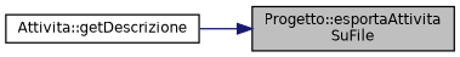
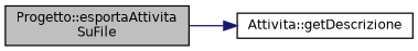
  digraph {
    rankdir=LR
    node [color=black fontname=Helvetica fontsize=10 shape=record style=filled]
    n1 [fillcolor=grey75 fontcolor=black height=0.2 label="Progetto::esportaAttivita\lSuFile" width=0.4]
    n2 [fillcolor=white height=0.2 label="Attivita::getDescrizione" width=0.4]
-   n2 -> n1 [color=midnightblue fontname=Helvetica fontsize=10 labelfontname=Helvetica labelfontsize=10 style=solid]
+   n1 -> n2 [color=midnightblue fontname=Helvetica fontsize=10 labelfontname=Helvetica labelfontsize=10 style=solid]
  }
